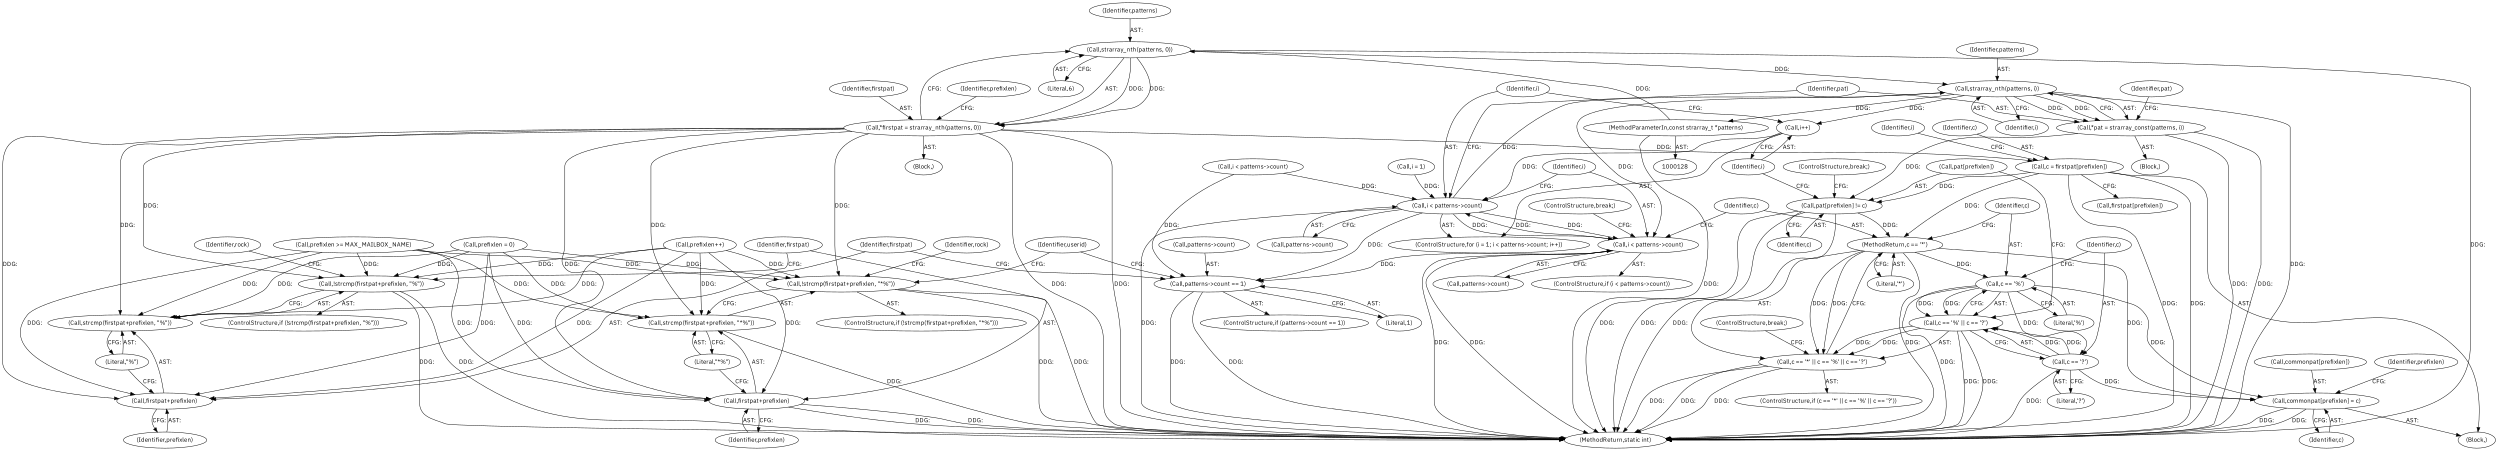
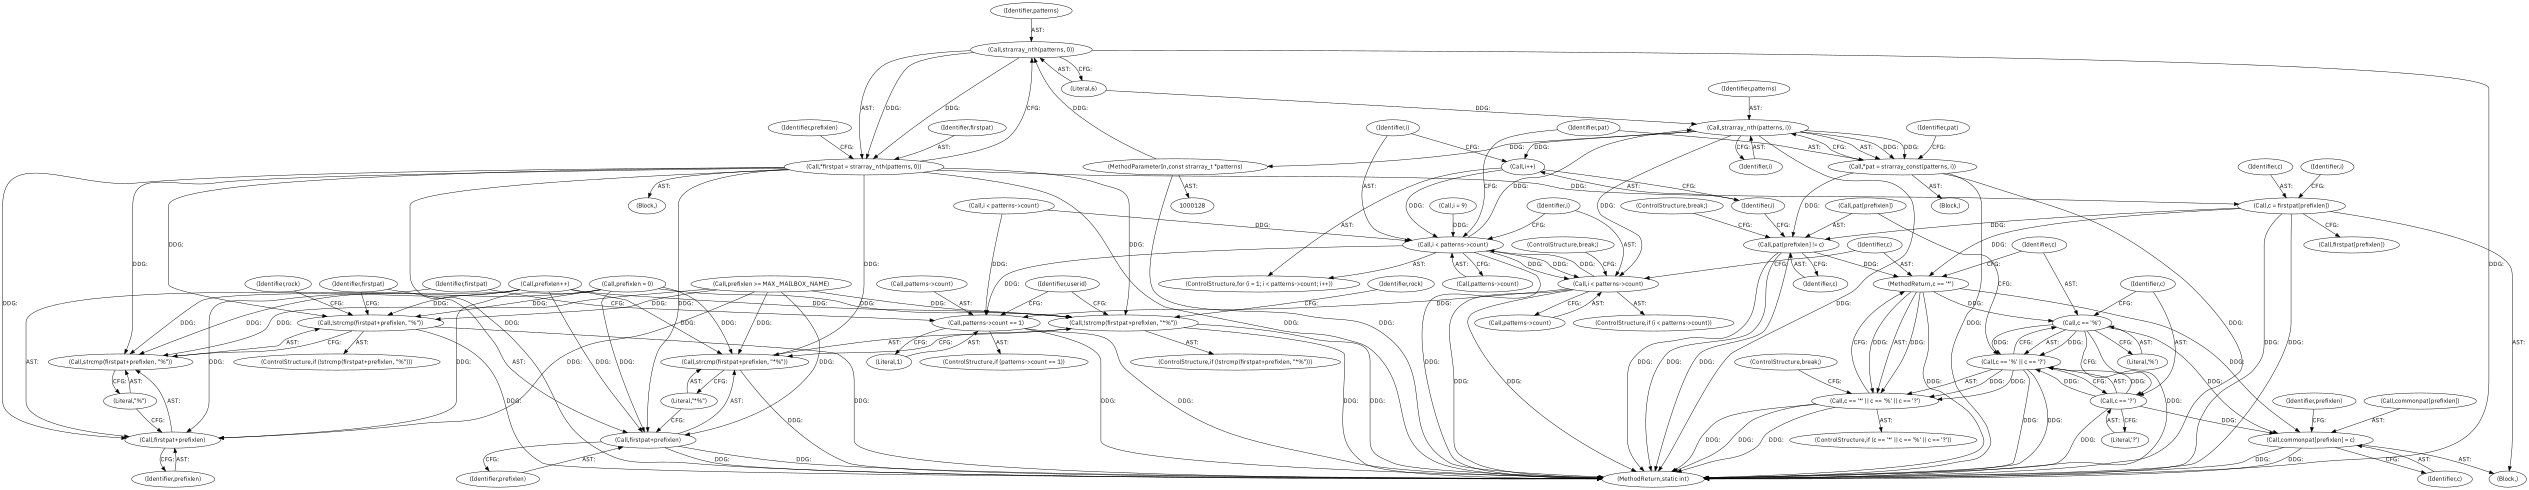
  digraph {
    fontname="IBM Plex Sans"
    node [fontname="IBM Plex Sans"]
    edge [fontname="IBM Plex Sans"]
    n1 [label="(Call,strarray_nth(patterns, 0))"]
    n2 [label="(Call,*firstpat = strarray_nth(patterns, 0))"]
    n3 [label="(Call,strarray_nth(patterns, i))"]
    n4 [label="(Literal,6)"]
    n5 [label="(MethodReturn,static int)"]
    n6 [label="(Call,c = firstpat[prefixlen])"]
    n7 [label="(Call,!strcmp(firstpat+prefixlen, \"%\"))"]
    n8 [label="(Call,strcmp(firstpat+prefixlen, \"%\"))"]
    n9 [label="(Call,firstpat+prefixlen)"]
    n10 [label="(Call,!strcmp(firstpat+prefixlen, \"*%\"))"]
    n11 [label="(Call,strcmp(firstpat+prefixlen, \"*%\"))"]
    n12 [label="(Call,firstpat+prefixlen)"]
    n13 [label="(Block,)"]
    n14 [label="(MethodParameterIn,const strarray_t *patterns)"]
    n15 [label="(Call,i++)"]
    n16 [label="(Call,i < patterns->count)"]
    n17 [label="(Call,*pat = strarray_const(patterns, i))"]
    n18 [label="(Identifier,i)"]
    1000128
    n20 [label="(Call,pat[prefixlen] != c)"]
    n21 [label="(MethodReturn,c == '*')"]
    n22 [label="(Call,firstpat[prefixlen])"]
    n23 [label="(Block,)"]
    n24 [label="(ControlStructure,if (!strcmp(firstpat+prefixlen, \"%\")))"]
    n25 [label="(Literal,\"%\")"]
    n26 [label="(Identifier,prefixlen)"]
    n27 [label="(ControlStructure,if (!strcmp(firstpat+prefixlen, \"*%\")))"]
    n28 [label="(Literal,\"*%\")"]
    n29 [label="(Identifier,prefixlen)"]
    n30 [label="(Identifier,c)"]
    n31 [label="(Call,c == '*' || c == '%' || c == '?')"]
    n32 [label="(Call,c == '%')"]
    n33 [label="(Call,commonpat[prefixlen] = c)"]
-   n34 [label="(Literal,'*')"]
    n35 [label="(ControlStructure,if (c == '*' || c == '%' || c == '?'))"]
    n36 [label="(Call,c == '%' || c == '?')"]
    n37 [label="(Call,c == '?')"]
    n38 [label="(Literal,'%')"]
    n39 [label="(Identifier,c)"]
    n40 [label="(Literal,'?')"]
    n41 [label="(Call,i < patterns->count)"]
    n42 [label="(ControlStructure,for (i = 1; i < patterns->count; i++))"]
    n43 [label="(Identifier,i)"]
    n44 [label="(Call,patterns->count == 1)"]
    n45 [label="(ControlStructure,if (i < patterns->count))"]
    n46 [label="(Call,patterns->count)"]
    n47 [label="(Block,)"]
    n48 [label="(Call,patterns->count)"]
    n49 [label="(ControlStructure,if (patterns->count == 1))"]
    n50 [label="(Literal,1)"]
    n51 [label="(Identifier,rock)"]
    n52 [label="(Identifier,firstpat)"]
    n53 [label="(Call,prefixlen >= MAX_MAILBOX_NAME)"]
    n54 [label="(Call,i < patterns->count)"]
    n55 [label="(Identifier,firstpat)"]
    n56 [label="(Identifier,c)"]
    n57 [label="(Identifier,prefixlen)"]
    n58 [label="(Call,prefixlen = 0)"]
    n59 [label="(Call,pat[prefixlen])"]
    n60 [label="(Identifier,i)"]
    n61 [label="(Identifier,i)"]
    n62 [label="(Identifier,c)"]
    n63 [label="(Identifier,pat)"]
    n64 [label="(Call,patterns->count)"]
    n65 [label="(Identifier,c)"]
    n66 [label="(Identifier,firstpat)"]
    n67 [label="(Identifier,userid)"]
    n68 [label="(Identifier,c)"]
    n69 [label="(Identifier,i)"]
    n70 [label="(Identifier,pat)"]
    n71 [label="(Identifier,rock)"]
    n72 [label="(Call,prefixlen++)"]
    n73 [label="(Identifier,prefixlen)"]
    n74 [label="(ControlStructure,break;)"]
    n75 [label="(ControlStructure,break;)"]
    n76 [label="(ControlStructure,break;)"]
-   n77 [label="(Call,i = 1)"]
+   n77 [label="(Call,i = 9)"]
    n78 [label="(Identifier,patterns)"]
    n79 [label="(Identifier,patterns)"]
    n80 [label="(Call,commonpat[prefixlen])"]
    n1 -> n2 [label="AST: "]
    n1 -> n2 [label="DDG: "]
    n1 -> n2 [label="DDG: "]
-   n1 -> n3 [label="DDG: "]
+   n4 -> n3 [label="DDG: "]
    n1 -> n4 [label="CFG: "]
    n1 -> n5 [label="DDG: "]
    n2 -> n1 [label="CFG: "]
    n2 -> n5 [label="DDG: "]
    n2 -> n5 [label="DDG: "]
    n2 -> n6 [label="DDG: "]
    n2 -> n7 [label="DDG: "]
    n2 -> n8 [label="DDG: "]
    n2 -> n9 [label="DDG: "]
    n2 -> n10 [label="DDG: "]
    n2 -> n11 [label="DDG: "]
    n2 -> n12 [label="DDG: "]
    n2 -> n13 [label="AST: "]
    n3 -> n5 [label="DDG: "]
    n3 -> n14 [label="DDG: "]
    n3 -> n15 [label="DDG: "]
    n3 -> n16 [label="DDG: "]
    n3 -> n17 [label="AST: "]
    n3 -> n17 [label="DDG: "]
    n3 -> n17 [label="DDG: "]
    n3 -> n18 [label="CFG: "]
    n4 -> n1 [label="AST: "]
    n6 -> n5 [label="DDG: "]
    n6 -> n5 [label="DDG: "]
    n6 -> n20 [label="DDG: "]
    n6 -> n21 [label="DDG: "]
    n6 -> n22 [label="CFG: "]
    n6 -> n23 [label="AST: "]
    n7 -> n5 [label="DDG: "]
    n7 -> n5 [label="DDG: "]
    n7 -> n8 [label="CFG: "]
    n7 -> n24 [label="AST: "]
    n8 -> n7 [label="AST: "]
    n8 -> n25 [label="CFG: "]
    n9 -> n8 [label="AST: "]
    n9 -> n26 [label="CFG: "]
    n10 -> n5 [label="DDG: "]
    n10 -> n5 [label="DDG: "]
    n10 -> n11 [label="CFG: "]
    n10 -> n27 [label="AST: "]
    n11 -> n5 [label="DDG: "]
    n11 -> n10 [label="AST: "]
    n11 -> n28 [label="CFG: "]
    n12 -> n5 [label="DDG: "]
    n12 -> n5 [label="DDG: "]
    n12 -> n11 [label="AST: "]
    n12 -> n29 [label="CFG: "]
    n14 -> n1 [label="DDG: "]
    n14 -> n5 [label="DDG: "]
    n14 -> 1000128 [label="AST: "]
    n15 -> n41 [label="DDG: "]
    n15 -> n42 [label="AST: "]
    n15 -> n43 [label="CFG: "]
    n16 -> n5 [label="DDG: "]
    n16 -> n5 [label="DDG: "]
    n16 -> n41 [label="DDG: "]
    n16 -> n44 [label="DDG: "]
    n16 -> n45 [label="AST: "]
    n16 -> n46 [label="CFG: "]
    n17 -> n3 [label="CFG: "]
    n17 -> n5 [label="DDG: "]
    n17 -> n5 [label="DDG: "]
    n17 -> n20 [label="DDG: "]
    n17 -> n47 [label="AST: "]
    n18 -> n3 [label="AST: "]
    n20 -> n5 [label="DDG: "]
    n20 -> n5 [label="DDG: "]
    n20 -> n5 [label="DDG: "]
    n20 -> n21 [label="DDG: "]
    n20 -> n30 [label="CFG: "]
    n21 -> n5 [label="DDG: "]
    n21 -> n31 [label="AST: "]
    n21 -> n31 [label="DDG: "]
    n21 -> n31 [label="DDG: "]
    n21 -> n32 [label="DDG: "]
    n21 -> n33 [label="DDG: "]
-   n21 -> n34 [label="CFG: "]
    n25 -> n8 [label="AST: "]
    n25 -> n9 [label="CFG: "]
    n26 -> n9 [label="AST: "]
    n28 -> n11 [label="AST: "]
    n28 -> n12 [label="CFG: "]
    n29 -> n12 [label="AST: "]
    n30 -> n20 [label="AST: "]
    n31 -> n5 [label="DDG: "]
    n31 -> n5 [label="DDG: "]
    n31 -> n5 [label="DDG: "]
    n31 -> n21 [label="CFG: "]
    n31 -> n35 [label="AST: "]
    n32 -> n5 [label="DDG: "]
    n32 -> n33 [label="DDG: "]
    n32 -> n36 [label="AST: "]
    n32 -> n36 [label="DDG: "]
    n32 -> n36 [label="DDG: "]
-   n32 -> n37 [label="DDG: "]
+   n32 -> n37 [label="CFG: "]
    n32 -> n38 [label="CFG: "]
    n33 -> n5 [label="DDG: "]
    n33 -> n5 [label="DDG: "]
    n33 -> n23 [label="AST: "]
    n33 -> n39 [label="CFG: "]
-   n34 -> n21 [label="AST: "]
    n36 -> n5 [label="DDG: "]
    n36 -> n5 [label="DDG: "]
    n36 -> n31 [label="AST: "]
    n36 -> n31 [label="DDG: "]
    n36 -> n31 [label="DDG: "]
    n36 -> n32 [label="CFG: "]
    n36 -> n37 [label="CFG: "]
    n37 -> n5 [label="DDG: "]
    n37 -> n33 [label="DDG: "]
    n37 -> n36 [label="AST: "]
    n37 -> n36 [label="DDG: "]
    n37 -> n36 [label="DDG: "]
    n37 -> n40 [label="CFG: "]
    n38 -> n32 [label="AST: "]
    n39 -> n33 [label="AST: "]
    n40 -> n37 [label="AST: "]
    n41 -> n3 [label="DDG: "]
    n41 -> n5 [label="DDG: "]
    n41 -> n16 [label="DDG: "]
    n41 -> n16 [label="DDG: "]
    n41 -> n42 [label="AST: "]
    n41 -> n44 [label="DDG: "]
    n41 -> n48 [label="CFG: "]
    n43 -> n15 [label="AST: "]
    n43 -> n20 [label="CFG: "]
    n44 -> n5 [label="DDG: "]
    n44 -> n5 [label="DDG: "]
    n44 -> n49 [label="AST: "]
    n44 -> n50 [label="CFG: "]
    n46 -> n16 [label="AST: "]
    n48 -> n41 [label="AST: "]
    n50 -> n44 [label="AST: "]
    n51 -> n10 [label="CFG: "]
    n52 -> n9 [label="AST: "]
    n52 -> n44 [label="CFG: "]
    n53 -> n7 [label="DDG: "]
    n53 -> n8 [label="DDG: "]
    n53 -> n9 [label="DDG: "]
    n53 -> n10 [label="DDG: "]
    n53 -> n11 [label="DDG: "]
    n53 -> n12 [label="DDG: "]
    n54 -> n41 [label="DDG: "]
    n54 -> n44 [label="DDG: "]
    n55 -> n2 [label="AST: "]
    n56 -> n6 [label="AST: "]
    n57 -> n2 [label="CFG: "]
    n58 -> n7 [label="DDG: "]
    n58 -> n8 [label="DDG: "]
    n58 -> n9 [label="DDG: "]
    n58 -> n10 [label="DDG: "]
    n58 -> n11 [label="DDG: "]
    n58 -> n12 [label="DDG: "]
    n59 -> n20 [label="AST: "]
    n59 -> n36 [label="CFG: "]
    n60 -> n16 [label="AST: "]
    n60 -> n41 [label="CFG: "]
    n61 -> n6 [label="CFG: "]
    n62 -> n21 [label="CFG: "]
    n62 -> n32 [label="AST: "]
    n63 -> n17 [label="CFG: "]
    n64 -> n44 [label="AST: "]
    n65 -> n16 [label="CFG: "]
    n65 -> n21 [label="AST: "]
    n66 -> n7 [label="CFG: "]
    n66 -> n12 [label="AST: "]
    n67 -> n10 [label="CFG: "]
    n67 -> n44 [label="CFG: "]
    n68 -> n32 [label="CFG: "]
    n68 -> n37 [label="AST: "]
    n69 -> n15 [label="CFG: "]
    n69 -> n41 [label="AST: "]
    n70 -> n17 [label="AST: "]
    n70 -> n41 [label="CFG: "]
    n71 -> n7 [label="CFG: "]
    n72 -> n7 [label="DDG: "]
    n72 -> n8 [label="DDG: "]
    n72 -> n9 [label="DDG: "]
    n72 -> n10 [label="DDG: "]
    n72 -> n11 [label="DDG: "]
    n72 -> n12 [label="DDG: "]
    n73 -> n33 [label="CFG: "]
    n74 -> n20 [label="CFG: "]
    n75 -> n31 [label="CFG: "]
    n76 -> n16 [label="CFG: "]
    n77 -> n41 [label="DDG: "]
    n78 -> n1 [label="AST: "]
    n79 -> n3 [label="AST: "]
    n80 -> n33 [label="AST: "]
  }
